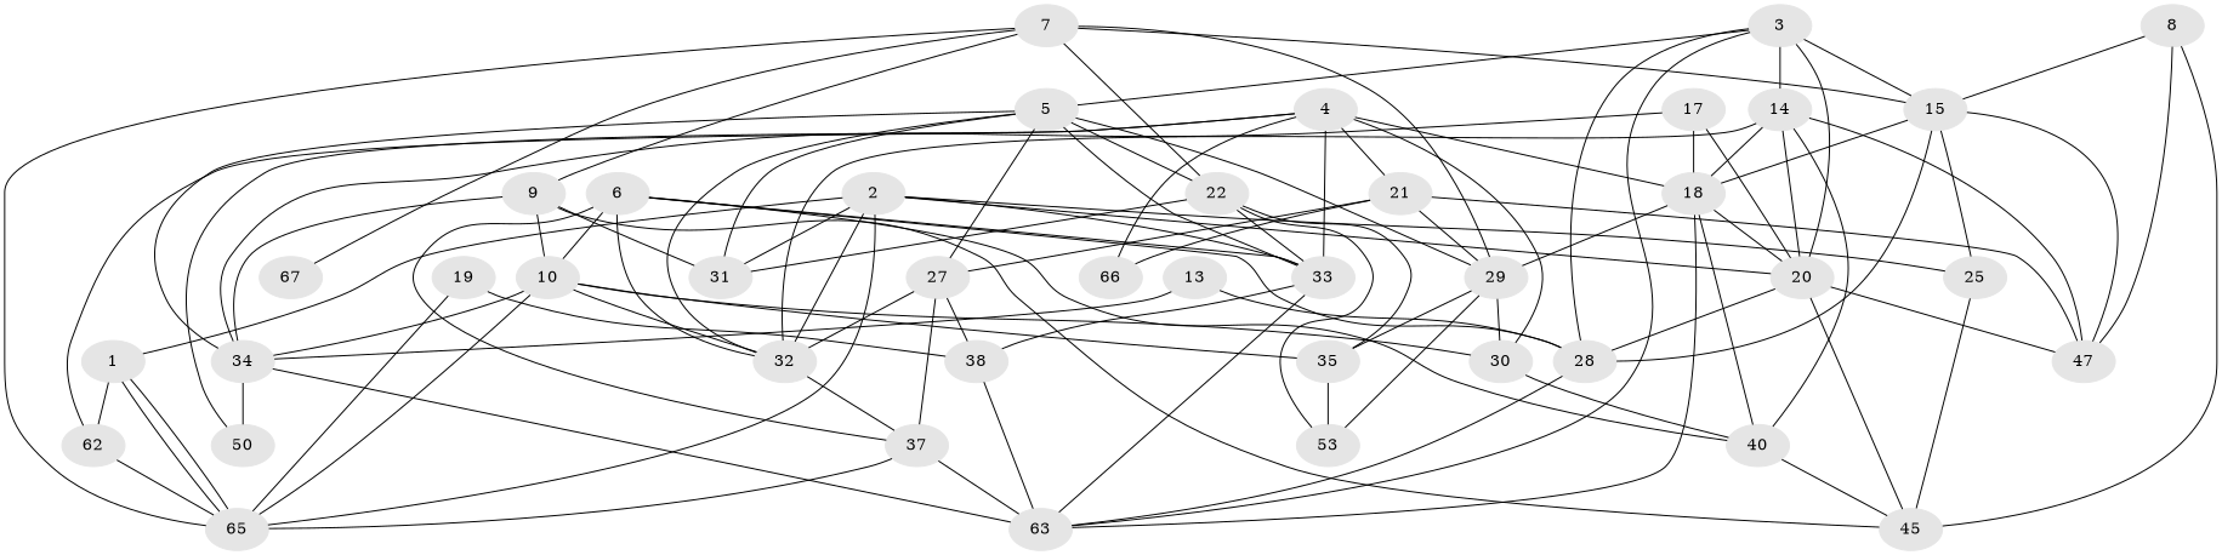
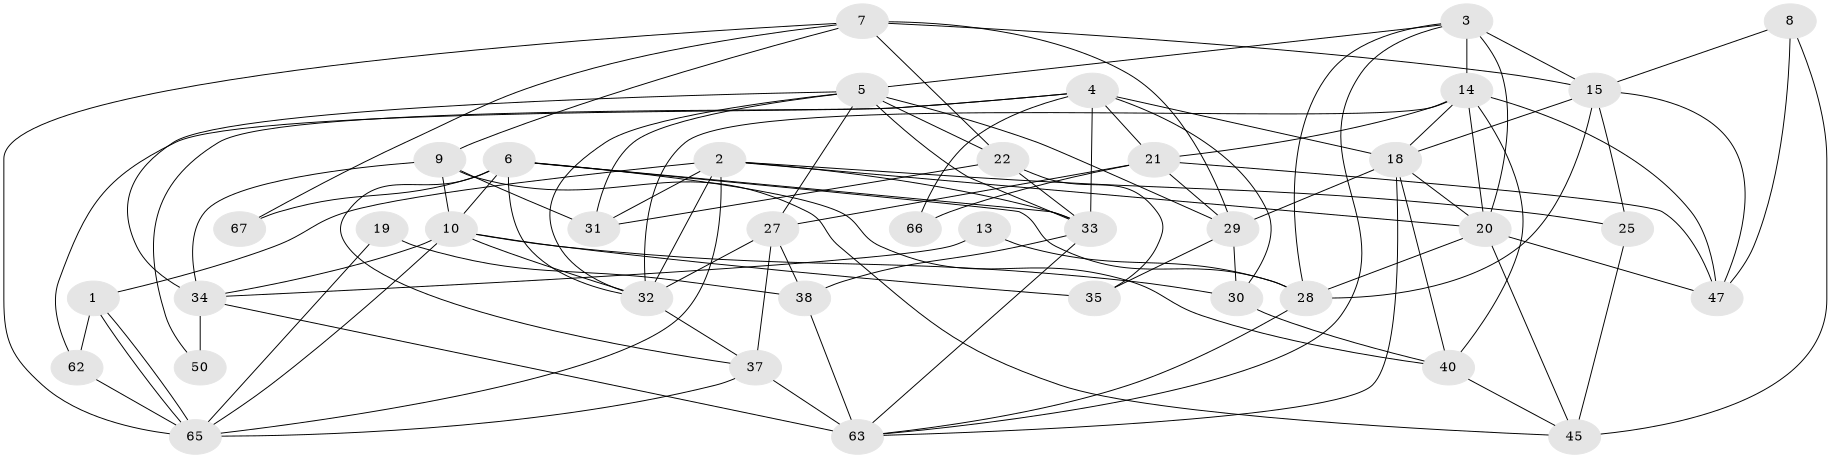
  graph {
    node [color=gray90 style=filled]
    1
    62
    65 [super="+69"]
    2 [super="+71"]
    20 [super="+43"]
    25
    31 [super="+54"]
    32 [super="+36"]
    33 [super="+51"]
    10 [super="+12"]
    30 [super="+61"]
    34 [super="+68"]
    35
    28 [super="+44"]
    45 [super="+55"]
    47 [super="+48"]
    37 [super="+41"]
    63 [super="+64"]
    38 [super="+52"]
    3 [super="+16"]
    5 [super="+58"]
    14 [super="+39"]
    15 [super="+24"]
    22 [super="+23"]
    27 [super="+49"]
    29 [super="+42"]
    18 [super="+60"]
    21 [super="+70"]
    40 [super="+46"]
    4 [super="+59"]
    50
    66
-   53
    6 [super="+11"]
    67
    7 [super="+57"]
    9 [super="+56"]
    8
    13
-   17 [super="+26"]
    19
    1 -- 62
    1 -- 65
    1 -- 65
    62 -- 65
    2 -- 1
    2 -- 65
    2 -- 20
    2 -- 25
    2 -- 31
    2 -- 32
    2 -- 33
    20 -- 28
    20 -- 45
    20 -- 47
    25 -- 45
    32 -- 37
    33 -- 63
    33 -- 38
    10 -- 65
    10 -- 32
    10 -- 30
    10 -- 34
    10 -- 35
    30 -- 40
    34 -- 63
    34 -- 50
-   35 -- 53
    28 -- 63
    37 -- 65
    37 -- 63
    38 -- 63
    3 -- 20
    3 -- 28
    3 -- 63
    3 -- 5
    3 -- 14 [weight=2]
    3 -- 15
    5 -- 31
    5 -- 32
    5 -- 33
    5 -- 34
    5 -- 22
    5 -- 27
    5 -- 29
    14 -- 20 [weight=2]
    14 -- 32
    14 -- 47
    14 -- 18
+   14 -- 21
    14 -- 40
    15 -- 25
    15 -- 28
    15 -- 47
    15 -- 18
    22 -- 31
    22 -- 33
    22 -- 35
-   22 -- 53
    27 -- 32
    27 -- 37
    27 -- 38
    29 -- 30
    29 -- 35
-   29 -- 53
    18 -- 20
    18 -- 63
    18 -- 29
    18 -- 40
    21 -- 47
    21 -- 27
    21 -- 29
    21 -- 66
    40 -- 45
    4 -- 62
    4 -- 33 [weight=2]
    4 -- 30
    4 -- 18
    4 -- 21
    4 -- 50
    4 -- 66
    6 -- 32
    6 -- 33
    6 -- 10
    6 -- 28
    6 -- 37
    6 -- 40
+   6 -- 67
    7 -- 65
    7 -- 15
    7 -- 22
    7 -- 29
    7 -- 67
    7 -- 9
    9 -- 31
    9 -- 10 [weight=2]
    9 -- 34
    9 -- 45
    8 -- 45
    8 -- 47
    8 -- 15
    13 -- 34
    13 -- 28
-   17 -- 20
-   17 -- 34
-   17 -- 18
    19 -- 65
    19 -- 38
  }
